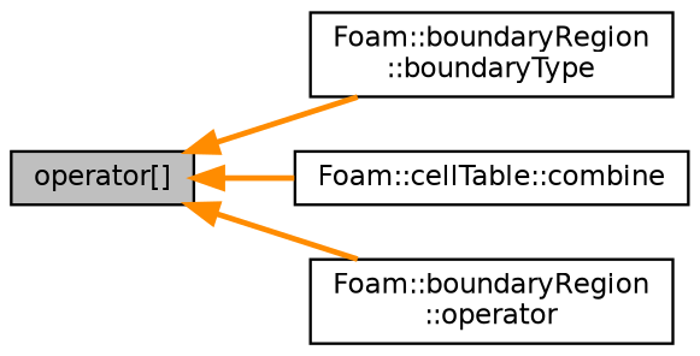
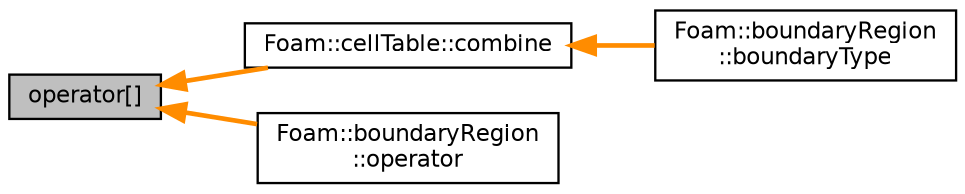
  digraph {
    rankdir=LR
    node [color=black fontname=Helvetica fontsize=10 shape=record]
    edge [color=darkorange dir=back fontname=Helvetica fontsize=10 labelfontname=Helvetica labelfontsize=10 style=bold]
    n1 [fillcolor=grey75 fontcolor=black height=0.2 label="operator[]" style=filled width=0.4]
    n2 [height=0.2 label="Foam::boundaryRegion\l::boundaryType" width=0.4]
    n3 [height=0.2 label="Foam::cellTable::combine" width=0.4]
    n4 [height=0.2 label="Foam::boundaryRegion\l::operator" width=0.4]
-   n1 -> n2
+   n3 -> n2
    n1 -> n3
    n1 -> n4
  }
